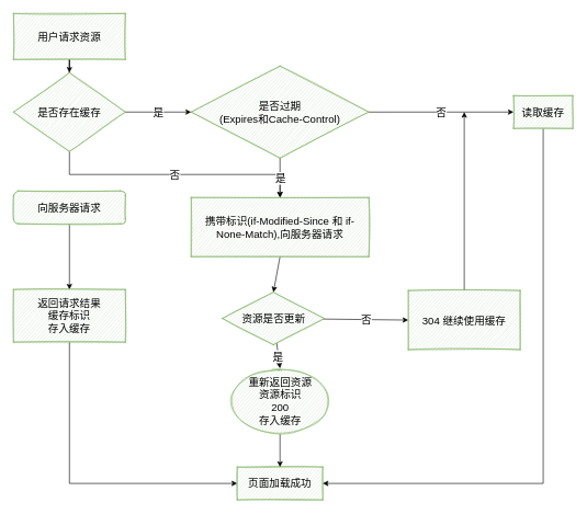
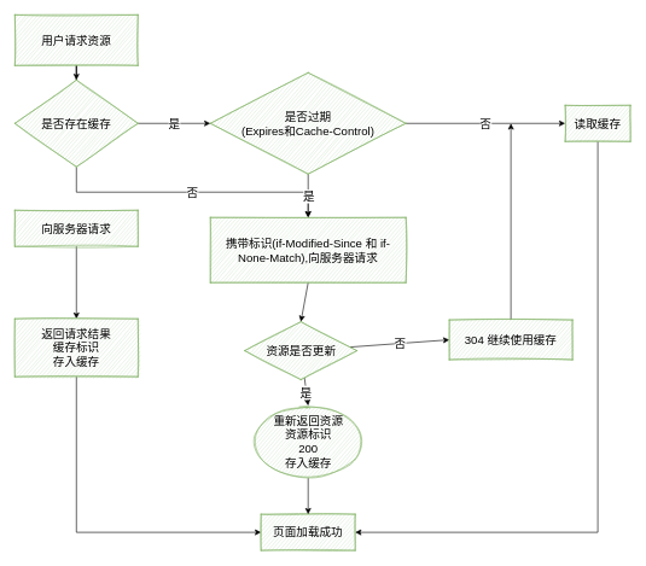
  <mxCell id="0" />
  <mxCell id="1" parent="0" />
  <mxCell id="2" style="edgeStyle=orthogonalEdgeStyle;rounded=0;orthogonalLoop=1;jettySize=auto;html=1;entryX=0.5;entryY=0;entryDx=0;entryDy=0;fontSize=16;" edge="1" parent="1" source="3" target="6"><mxGeometry relative="1" as="geometry" /></mxCell>
  <mxCell id="3" value="用户请求资源" style="rounded=0;whiteSpace=wrap;html=1;sketch=1;fillColor=#d5e8d4;strokeColor=#82b366;fontSize=16;" vertex="1" parent="1"><mxGeometry x="20" y="20" width="170" height="70" as="geometry" /></mxCell>
  <mxCell id="4" value="是" style="edgeStyle=orthogonalEdgeStyle;rounded=0;orthogonalLoop=1;jettySize=auto;html=1;entryX=0;entryY=0.5;entryDx=0;entryDy=0;fontSize=16;" edge="1" parent="1" source="6" target="10"><mxGeometry relative="1" as="geometry" /></mxCell>
  <mxCell id="5" value="否" style="edgeStyle=orthogonalEdgeStyle;rounded=0;orthogonalLoop=1;jettySize=auto;html=1;exitX=0.5;exitY=1;exitDx=0;exitDy=0;fontSize=16;" edge="1" parent="1" source="6" target="17"><mxGeometry relative="1" as="geometry" /></mxCell>
  <mxCell id="6" value="是否存在缓存" style="rhombus;whiteSpace=wrap;html=1;sketch=1;fontSize=16;fillColor=#d5e8d4;strokeColor=#82b366;" vertex="1" parent="1"><mxGeometry x="20" y="110" width="170" height="120" as="geometry" /></mxCell>
  <mxCell id="7" style="edgeStyle=none;rounded=0;orthogonalLoop=1;jettySize=auto;html=1;entryX=0.5;entryY=0;entryDx=0;entryDy=0;fontSize=16;" edge="1" parent="1" source="10" target="17"><mxGeometry relative="1" as="geometry" /></mxCell>
  <mxCell id="8" value="是" style="edgeLabel;html=1;align=center;verticalAlign=middle;resizable=0;points=[];fontSize=16;" vertex="1" connectable="0" parent="7"><mxGeometry x="-0.067" y="2" relative="1" as="geometry"><mxPoint x="-2" y="2" as="offset" /></mxGeometry></mxCell>
  <mxCell id="9" value="否" style="edgeStyle=none;rounded=0;orthogonalLoop=1;jettySize=auto;html=1;entryX=0;entryY=0.5;entryDx=0;entryDy=0;fontSize=16;" edge="1" parent="1" source="10" target="25"><mxGeometry relative="1" as="geometry" /></mxCell>
  <mxCell id="10" value="是否过期&lt;br style=&quot;font-size: 16px;&quot;&gt;(Expires和Cache-Control)" style="rhombus;whiteSpace=wrap;html=1;sketch=1;fontSize=16;fillColor=#d5e8d4;strokeColor=#82b366;" vertex="1" parent="1"><mxGeometry x="290" y="100" width="270" height="140" as="geometry" /></mxCell>
  <mxCell id="11" style="edgeStyle=none;rounded=0;orthogonalLoop=1;jettySize=auto;html=1;entryX=0.5;entryY=0;entryDx=0;entryDy=0;fontSize=16;" edge="1" parent="1" source="12" target="14"><mxGeometry relative="1" as="geometry" /></mxCell>
- <mxCell id="12" value="向服务器请求" style="whiteSpace=wrap;html=1;sketch=1;fillColor=#d5e8d4;strokeColor=#82b366;fontSize=16;rounded=1;" vertex="1" parent="1"><mxGeometry x="20" y="290" width="170" height="50" as="geometry" /></mxCell>
+ <mxCell id="12" value="向服务器请求" style="rounded=0;whiteSpace=wrap;html=1;sketch=1;fillColor=#d5e8d4;strokeColor=#82b366;fontSize=16;" vertex="1" parent="1"><mxGeometry x="20" y="290" width="170" height="50" as="geometry" /></mxCell>
  <mxCell id="13" style="edgeStyle=none;rounded=0;orthogonalLoop=1;jettySize=auto;html=1;entryX=0;entryY=0.5;entryDx=0;entryDy=0;fontSize=16;" edge="1" parent="1" source="14" target="15"><mxGeometry relative="1" as="geometry"><Array as="points"><mxPoint x="105" y="735" /></Array></mxGeometry></mxCell>
  <mxCell id="14" value="返回请求结果&lt;br&gt;缓存标识&lt;br&gt;存入缓存" style="rounded=0;whiteSpace=wrap;html=1;sketch=1;fillColor=#d5e8d4;strokeColor=#82b366;fontSize=16;" vertex="1" parent="1"><mxGeometry x="20" y="440" width="170" height="80" as="geometry" /></mxCell>
  <mxCell id="15" value="页面加载成功" style="rounded=0;whiteSpace=wrap;html=1;sketch=1;fillColor=#d5e8d4;strokeColor=#82b366;fontSize=16;" vertex="1" parent="1"><mxGeometry x="360" y="710" width="130" height="50" as="geometry" /></mxCell>
  <mxCell id="16" style="edgeStyle=none;rounded=0;orthogonalLoop=1;jettySize=auto;html=1;exitX=0.5;exitY=1;exitDx=0;exitDy=0;entryX=0.5;entryY=0;entryDx=0;entryDy=0;fontSize=16;" edge="1" parent="1" source="17" target="21"><mxGeometry relative="1" as="geometry" /></mxCell>
  <mxCell id="17" value="携带标识(if-Modified-Since 和 if-None-Match),向服务器请求" style="rounded=0;whiteSpace=wrap;html=1;sketch=1;fillColor=#d5e8d4;strokeColor=#82b366;fontSize=16;" vertex="1" parent="1"><mxGeometry x="290" y="300" width="270" height="90" as="geometry" /></mxCell>
  <mxCell id="18" value="否" style="edgeStyle=none;rounded=0;orthogonalLoop=1;jettySize=auto;html=1;entryX=0;entryY=0.5;entryDx=0;entryDy=0;fontSize=16;" edge="1" parent="1" source="21" target="23"><mxGeometry relative="1" as="geometry" /></mxCell>
  <mxCell id="19" style="edgeStyle=none;rounded=0;orthogonalLoop=1;jettySize=auto;html=1;entryX=0.5;entryY=0;entryDx=0;entryDy=0;fontSize=16;" edge="1" parent="1" source="21" target="27"><mxGeometry relative="1" as="geometry" /></mxCell>
  <mxCell id="20" value="是" style="edgeLabel;html=1;align=center;verticalAlign=middle;resizable=0;points=[];fontSize=16;" vertex="1" connectable="0" parent="19"><mxGeometry x="-0.18" y="1" relative="1" as="geometry"><mxPoint x="-2" y="4" as="offset" /></mxGeometry></mxCell>
  <mxCell id="21" value="资源是否更新" style="rhombus;whiteSpace=wrap;html=1;sketch=1;fontSize=16;fillColor=#d5e8d4;strokeColor=#82b366;" vertex="1" parent="1"><mxGeometry x="337.5" y="444" width="155" height="80" as="geometry" /></mxCell>
  <mxCell id="22" style="edgeStyle=none;rounded=0;orthogonalLoop=1;jettySize=auto;html=1;fontSize=16;" edge="1" parent="1" source="23"><mxGeometry relative="1" as="geometry"><mxPoint x="705" y="170" as="targetPoint" /></mxGeometry></mxCell>
- <mxCell id="23" value="304 继续使用缓存" style="rounded=0;whiteSpace=wrap;html=1;sketch=1;fillColor=#d5e8d4;strokeColor=#82b366;fontSize=16;" vertex="1" parent="1"><mxGeometry x="620" y="441.5" width="170" height="90" as="geometry" /></mxCell>
+ <mxCell id="23" value="304 继续使用缓存" style="rounded=0;whiteSpace=wrap;html=1;sketch=1;fillColor=#d5e8d4;strokeColor=#82b366;fontSize=16;" vertex="1" parent="1"><mxGeometry x="620" y="441.5" width="170" height="55" as="geometry" /></mxCell>
  <mxCell id="24" style="edgeStyle=none;rounded=0;orthogonalLoop=1;jettySize=auto;html=1;entryX=1;entryY=0.5;entryDx=0;entryDy=0;fontSize=16;" edge="1" parent="1" source="25" target="15"><mxGeometry relative="1" as="geometry"><Array as="points"><mxPoint x="825" y="735" /></Array></mxGeometry></mxCell>
  <mxCell id="25" value="读取缓存" style="rounded=0;whiteSpace=wrap;html=1;sketch=1;fillColor=#d5e8d4;strokeColor=#82b366;fontSize=16;" vertex="1" parent="1"><mxGeometry x="780" y="145" width="90" height="50" as="geometry" /></mxCell>
  <mxCell id="26" style="edgeStyle=none;rounded=0;orthogonalLoop=1;jettySize=auto;html=1;entryX=0.5;entryY=0;entryDx=0;entryDy=0;fontSize=16;" edge="1" parent="1" source="27" target="15"><mxGeometry relative="1" as="geometry" /></mxCell>
  <mxCell id="27" value="重新返回资源&lt;br&gt;资源标识&lt;br&gt;200&lt;br&gt;存入缓存" style="ellipse;whiteSpace=wrap;html=1;sketch=1;fillColor=#d5e8d4;strokeColor=#82b366;fontSize=16;" vertex="1" parent="1"><mxGeometry x="347.5" y="560" width="155" height="100" as="geometry" /></mxCell>
